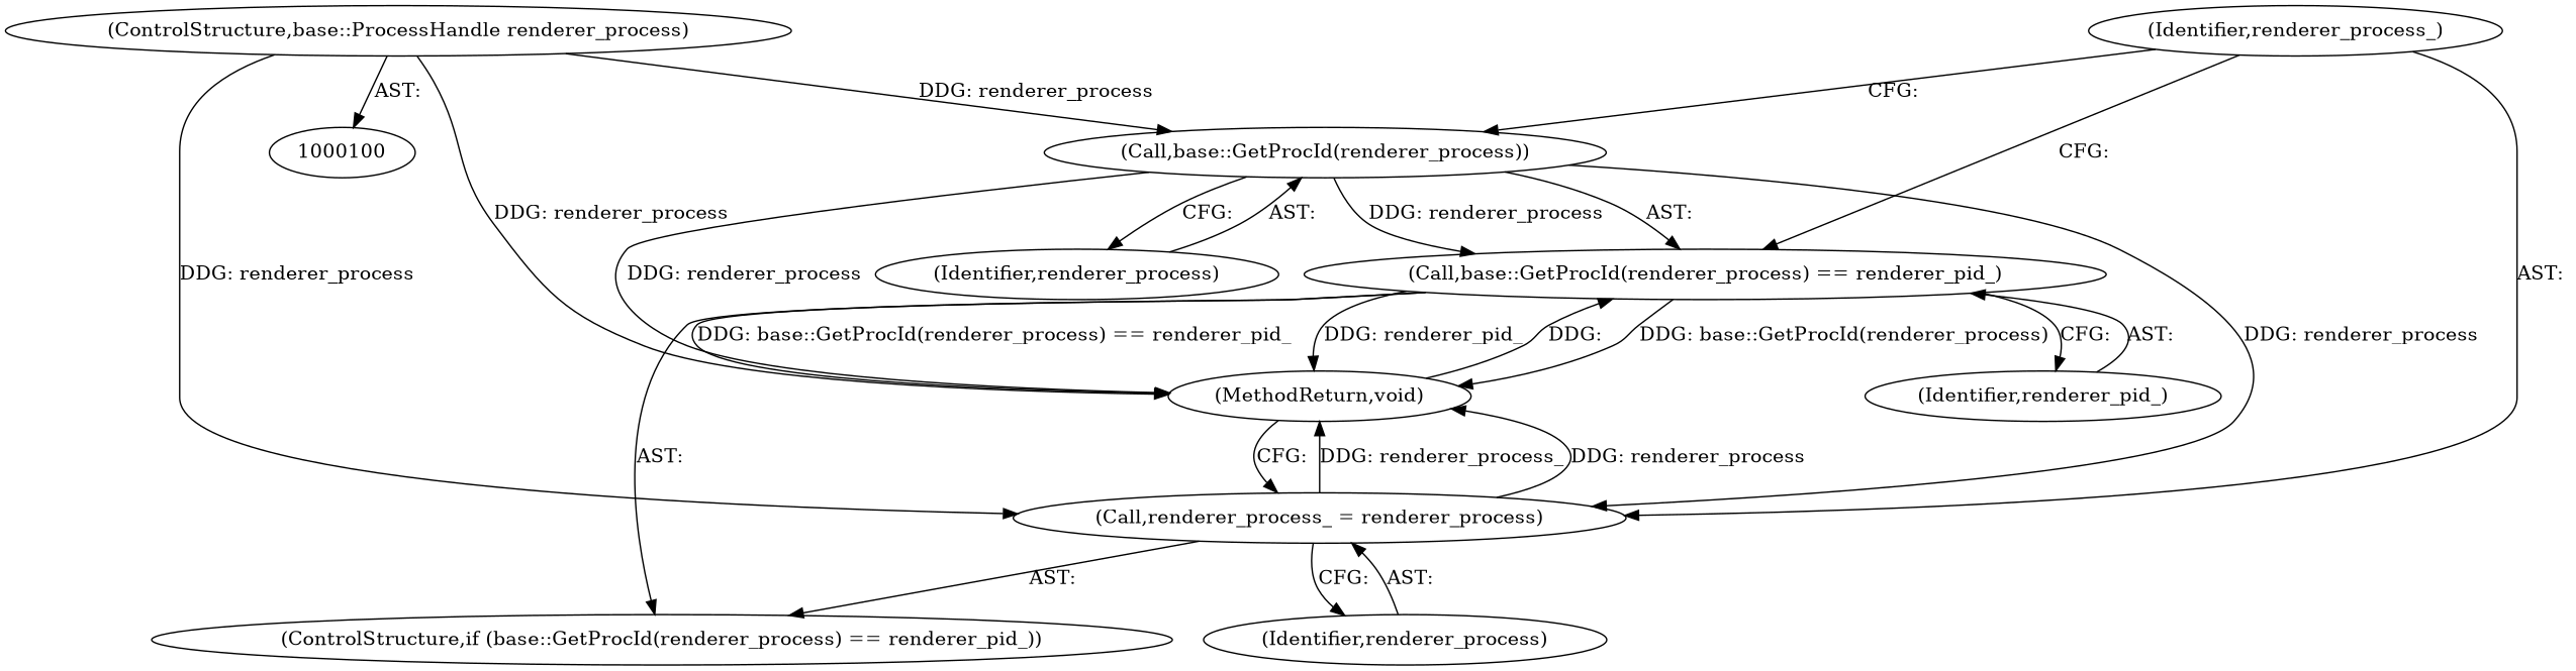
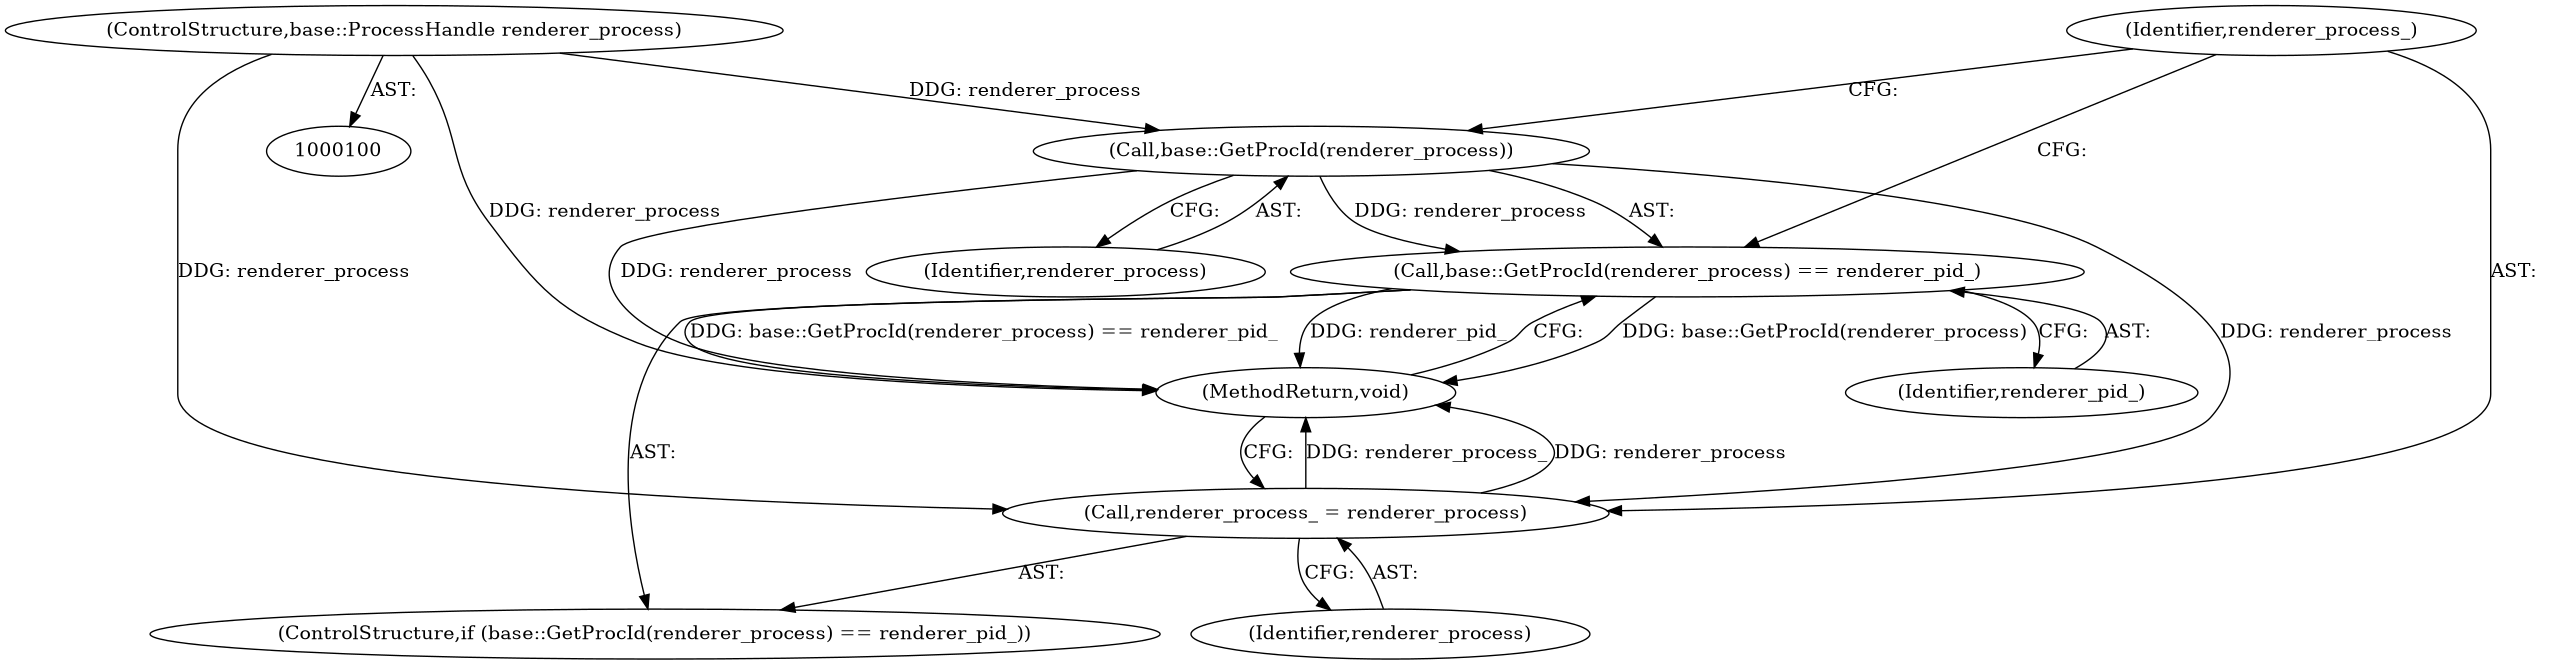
  digraph {
    n1 [label="(Call,base::GetProcId(renderer_process))"]
    n2 [label="(Call,base::GetProcId(renderer_process) == renderer_pid_)"]
    n3 [label="(Call,renderer_process_ = renderer_process)"]
    n4 [label="(MethodReturn,void)"]
    n5 [label="(Identifier,renderer_process)"]
    n6 [label="(ControlStructure,if (base::GetProcId(renderer_process) == renderer_pid_))"]
    n7 [label="(Identifier,renderer_pid_)"]
    n8 [label="(Identifier,renderer_process)"]
    n9 [label="(ControlStructure,base::ProcessHandle renderer_process)"]
    1000100
    n11 [label="(Identifier,renderer_process_)"]
    n1 -> n2 [label="AST: "]
    n1 -> n2 [label="DDG: renderer_process"]
    n1 -> n3 [label="DDG: renderer_process"]
    n1 -> n4 [label="DDG: renderer_process"]
    n1 -> n5 [label="CFG: "]
    n2 -> n4 [label="DDG: base::GetProcId(renderer_process)"]
    n2 -> n4 [label="DDG: base::GetProcId(renderer_process) == renderer_pid_"]
    n2 -> n4 [label="DDG: renderer_pid_"]
    n2 -> n6 [label="AST: "]
    n2 -> n7 [label="CFG: "]
    n3 -> n4 [label="DDG: renderer_process_"]
    n3 -> n4 [label="DDG: renderer_process"]
    n3 -> n6 [label="AST: "]
    n3 -> n8 [label="CFG: "]
-   n4 -> n2 [label="DDG: "]
+   n4 -> n2 [label="CFG: "]
    n4 -> n3 [label="CFG: "]
    n5 -> n1 [label="AST: "]
    n7 -> n2 [label="AST: "]
    n8 -> n3 [label="AST: "]
    n9 -> n1 [label="DDG: renderer_process"]
    n9 -> n3 [label="DDG: renderer_process"]
    n9 -> n4 [label="DDG: renderer_process"]
    n9 -> 1000100 [label="AST: "]
    n11 -> n1 [label="CFG: "]
    n11 -> n2 [label="CFG: "]
    n11 -> n3 [label="AST: "]
  }
